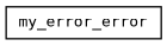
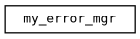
  digraph {
    rankdir=TB
    fontname="DejaVu Sans Mono"
-   n1 [color=black fillcolor=white fontname="DejaVu Sans Mono" fontsize=10 height=0.2 label=my_error_error shape=record style=filled width=0.4]
+   n1 [color=black fillcolor=white fontname="DejaVu Sans Mono" fontsize=10 height=0.2 label=my_error_mgr shape=record style=filled width=0.4]
  }
